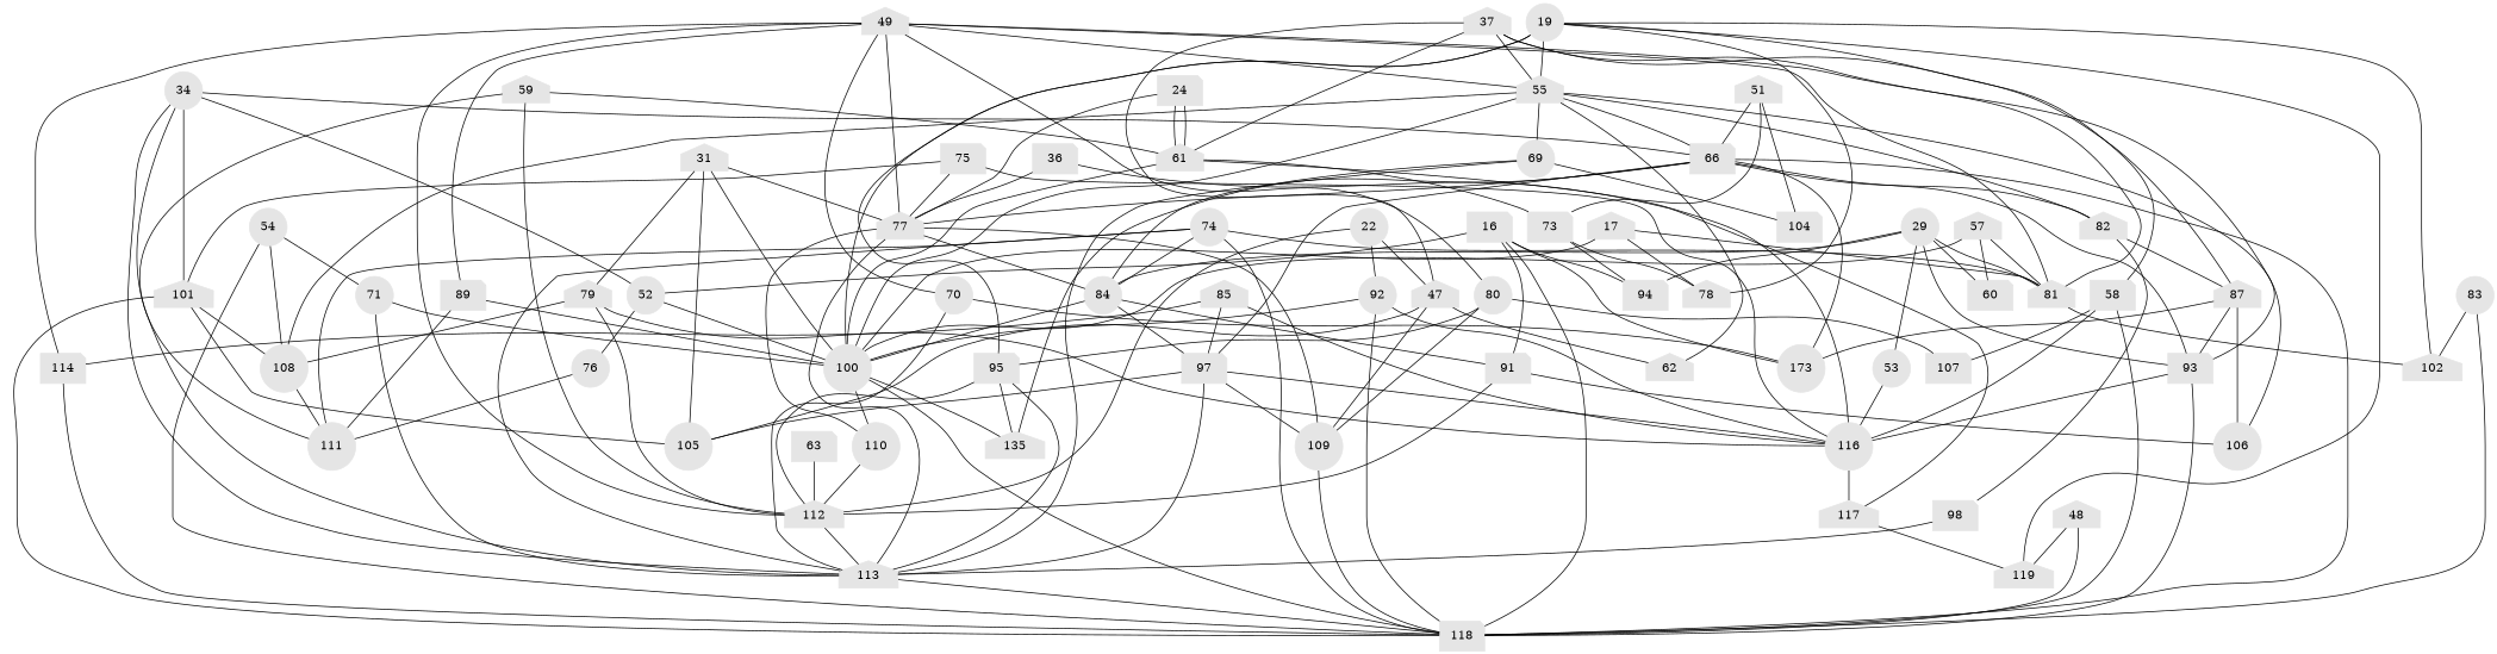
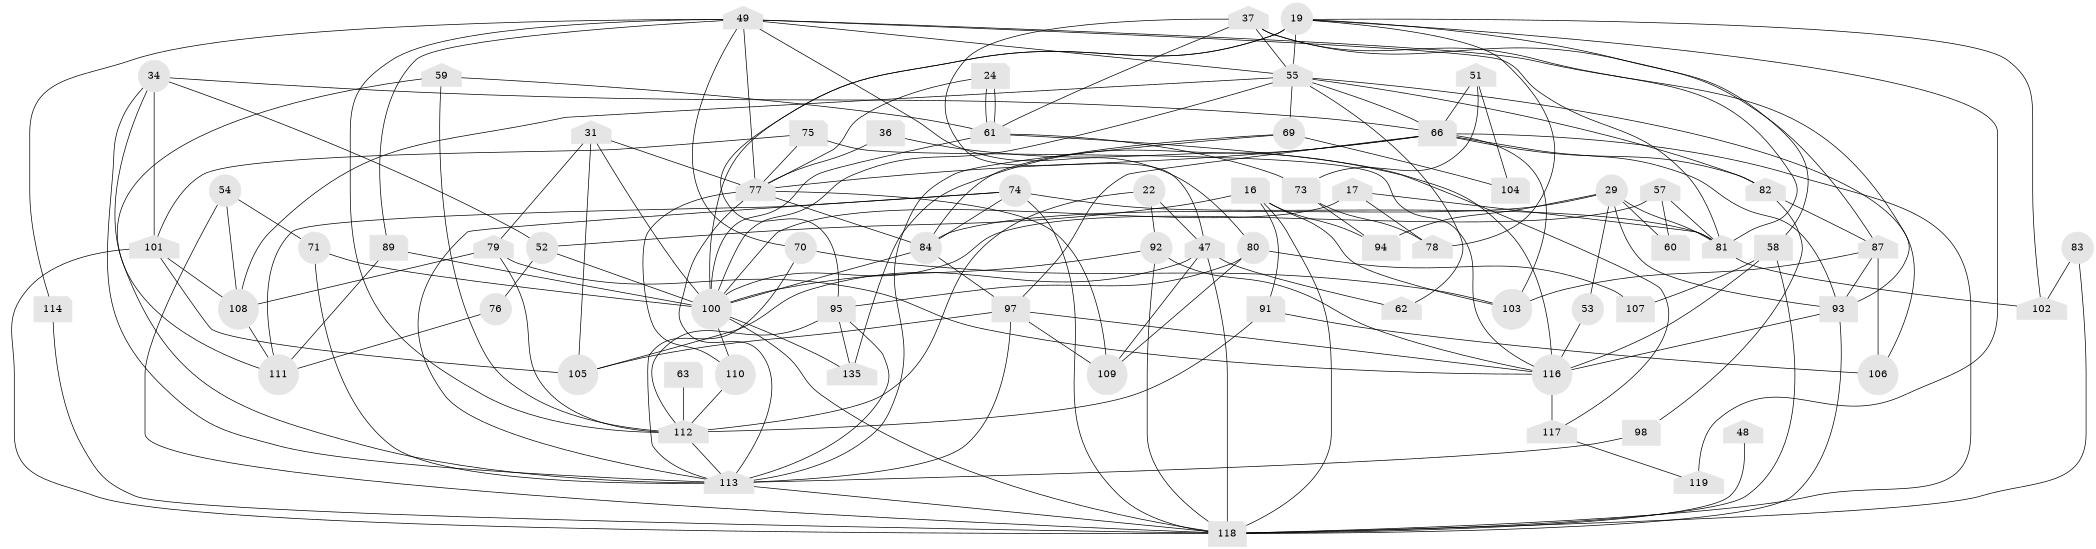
  graph {
    node [color=gray90 shape=house style=filled]
    16 [shape=note super="+14"]
    52 [shape=circle]
    91 [shape=note]
    94 [shape=note]
-   103 [shape=circle label=173]
+   103 [shape=circle]
    118 [shape=note super="+6+64+86+90"]
    100 [shape=circle super="+96+99"]
    76 [shape=circle]
    112 [super="+50"]
    106 [shape=circle]
    17
    78
    81 [super="+1"]
    102
    n15 [label=135]
    110 [shape=circle]
    19 [shape=circle super="+18"]
    55 [super="+44"]
    58 [shape=note]
    95 [shape=note super="+40"]
    119
    66 [shape=note super="+28+25"]
    62
    108 [shape=circle super="+39"]
    69 [shape=circle]
    82
    116 [shape=circle super="+35+33"]
    107 [shape=note]
    113 [super="+32+46"]
    47 [super="+20"]
    105 [shape=circle super="+5"]
    109 [shape=circle super="+43"]
    22 [shape=circle]
    92 [shape=circle super="+26"]
    61 [super="+41"]
    73 [shape=note]
    24 [shape=note]
    77 [super="+68"]
    84 [shape=circle super="+45"]
    29 [shape=circle super="+15"]
    53 [shape=circle]
    60 [shape=note]
    93 [shape=note super="+38+56"]
    97 [shape=note super="+30"]
    31
    79
    34 [shape=circle super="+9"]
    101
    111 [shape=circle]
    36 [shape=note]
    117
    37 [super="+27"]
    87 [super="+12"]
    48
    49 [super="+8+42"]
    70 [shape=circle]
    80 [shape=circle]
    89 [shape=note]
    114 [shape=note]
    51
    104 [shape=note]
    54 [shape=circle]
    71 [shape=circle]
    98 [shape=note]
    57
    59
    63 [shape=note]
    74 [shape=circle super="+23"]
    75 [shape=note super="+11"]
    83 [shape=circle]
-   85
    16 -- 52
    16 -- 91
    16 -- 94
    16 -- 103
    16 -- 118 [weight=2]
    52 -- 100
    52 -- 76
    91 -- 112
    91 -- 106
    100 -- 118
    100 -- n15
    100 -- 110
    76 -- 111
    112 -- 113
    17 -- 100 [weight=2]
    17 -- 78
    17 -- 81
    81 -- 102
    110 -- 112
    19 -- 100 [weight=3]
    19 -- 78
    19 -- 102
    19 -- 55
    19 -- 58
    19 -- 95
    19 -- 119
    55 -- 100
    55 -- 106
    55 -- 66
    55 -- 62
    55 -- 108
    55 -- 69
    55 -- 82
    58 -- 118
    58 -- 116
    58 -- 107
    95 -- 112
    95 -- n15
    95 -- 113
    66 -- 103
    66 -- 118
    66 -- n15
    66 -- 82 [weight=2]
    66 -- 77
    66 -- 93
    66 -- 97 [weight=2]
    108 -- 111
    69 -- 113
    69 -- 84
    69 -- 104
    82 -- 87
    82 -- 98
    116 -- 117 [weight=3]
    113 -- 118
    47 -- 62
    47 -- 105
    47 -- 109
-   109 -- 118
+   47 -- 118
    22 -- 112
    22 -- 47
    22 -- 92
    92 -- 118 [weight=2]
    92 -- 100
    92 -- 116
    61 -- 100 [weight=2]
    61 -- 116
    61 -- 73
    73 -- 94
    73 -- 78
    24 -- 61
    24 -- 61
    24 -- 77
    77 -- 110
    77 -- 113
    77 -- 109 [weight=2]
    77 -- 84
-   84 -- 91
    84 -- 100
    84 -- 97 [weight=2]
    29 -- 94
    29 -- 81
    29 -- 84 [weight=2]
    29 -- 53
    29 -- 60
    29 -- 93 [weight=2]
    53 -- 116
    93 -- 118 [weight=4]
    93 -- 116
    97 -- 116
    97 -- 113
    97 -- 105 [weight=2]
    97 -- 109
    31 -- 100
    31 -- 105
    31 -- 77
    31 -- 79
    79 -- 112
    79 -- 108
    79 -- 116
    34 -- 52
    34 -- 66
    34 -- 113
    34 -- 101
    34 -- 111
    101 -- 118 [weight=2]
    101 -- 108
    101 -- 105 [weight=2]
    36 -- 77
    36 -- 117
    117 -- 119
    37 -- 81
    37 -- 55
    37 -- 47
    37 -- 61
    37 -- 87
    87 -- 103
    87 -- 106
    87 -- 93
    48 -- 118
-   48 -- 119
    49 -- 112
    49 -- 81
    49 -- 55
    49 -- 77 [weight=2]
    49 -- 93 [weight=2]
    49 -- 70
    49 -- 80
    49 -- 89
    49 -- 114
    70 -- 103
    70 -- 113
    80 -- 95
    80 -- 107
    80 -- 109
    89 -- 100
    89 -- 111
    114 -- 118
    51 -- 66
    51 -- 73
    51 -- 104
    54 -- 118
    54 -- 108
    54 -- 71
    71 -- 100
    71 -- 113
    98 -- 113
    57 -- 100
    57 -- 81
    57 -- 60
    59 -- 112
    59 -- 113
    59 -- 61
    63 -- 112 [weight=2]
    74 -- 118
    74 -- 81 [weight=2]
    74 -- 113
    74 -- 84
    74 -- 111
    75 -- 116
    75 -- 77
    75 -- 101
    83 -- 118
    83 -- 102
-   85 -- 116
-   85 -- 97
-   85 -- 114
  }
